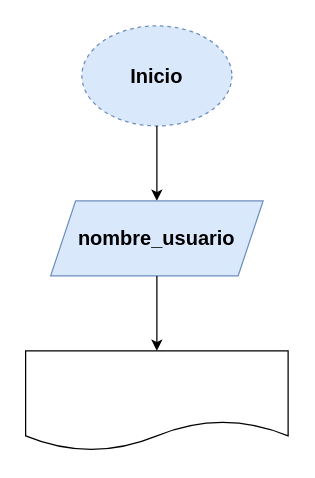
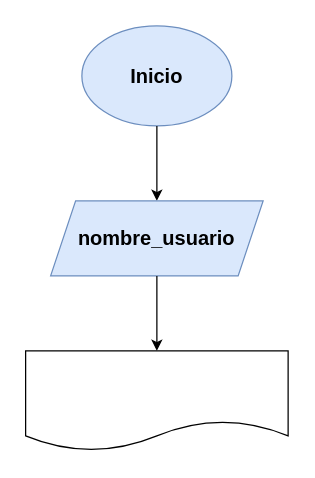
  <mxCell id="0" />
  <mxCell id="1" parent="0" />
- <mxCell id="2" value="&lt;b&gt;&lt;font style=&quot;font-size: 16px;&quot;&gt;Inicio&lt;/font&gt;&lt;/b&gt;" style="ellipse;whiteSpace=wrap;html=1;fillColor=#dae8fc;strokeColor=#6c8ebf;dashed=1;" vertex="1" parent="1"><mxGeometry x="65" y="20" width="120" height="80" as="geometry" /></mxCell>
+ <mxCell id="2" value="&lt;b&gt;&lt;font style=&quot;font-size: 16px;&quot;&gt;Inicio&lt;/font&gt;&lt;/b&gt;" style="ellipse;whiteSpace=wrap;html=1;fillColor=#dae8fc;strokeColor=#6c8ebf;" vertex="1" parent="1"><mxGeometry x="65" y="20" width="120" height="80" as="geometry" /></mxCell>
  <mxCell id="3" value="" style="endArrow=classic;html=1;rounded=0;fontSize=16;exitX=0.5;exitY=1;exitDx=0;exitDy=0;" edge="1" parent="1" source="2"><mxGeometry width="50" height="50" relative="1" as="geometry"><mxPoint x="105" y="250" as="sourcePoint" /><mxPoint x="125" y="160" as="targetPoint" /></mxGeometry></mxCell>
  <mxCell id="4" value="&lt;b&gt;nombre_usuario&lt;/b&gt;" style="shape=parallelogram;perimeter=parallelogramPerimeter;whiteSpace=wrap;html=1;fixedSize=1;fontSize=16;fillColor=#dae8fc;strokeColor=#6c8ebf;" vertex="1" parent="1"><mxGeometry x="40" y="160" width="170" height="60" as="geometry" /></mxCell>
  <mxCell id="5" value="" style="endArrow=classic;html=1;rounded=0;fontSize=16;exitX=0.5;exitY=1;exitDx=0;exitDy=0;" edge="1" parent="1" source="4"><mxGeometry width="50" height="50" relative="1" as="geometry"><mxPoint x="115" y="240" as="sourcePoint" /><mxPoint x="125" y="280" as="targetPoint" /></mxGeometry></mxCell>
  <mxCell id="6" value="" style="shape=document;whiteSpace=wrap;html=1;boundedLbl=1;fontSize=16;" vertex="1" parent="1"><mxGeometry x="20" y="280" width="210" height="80" as="geometry" /></mxCell>
